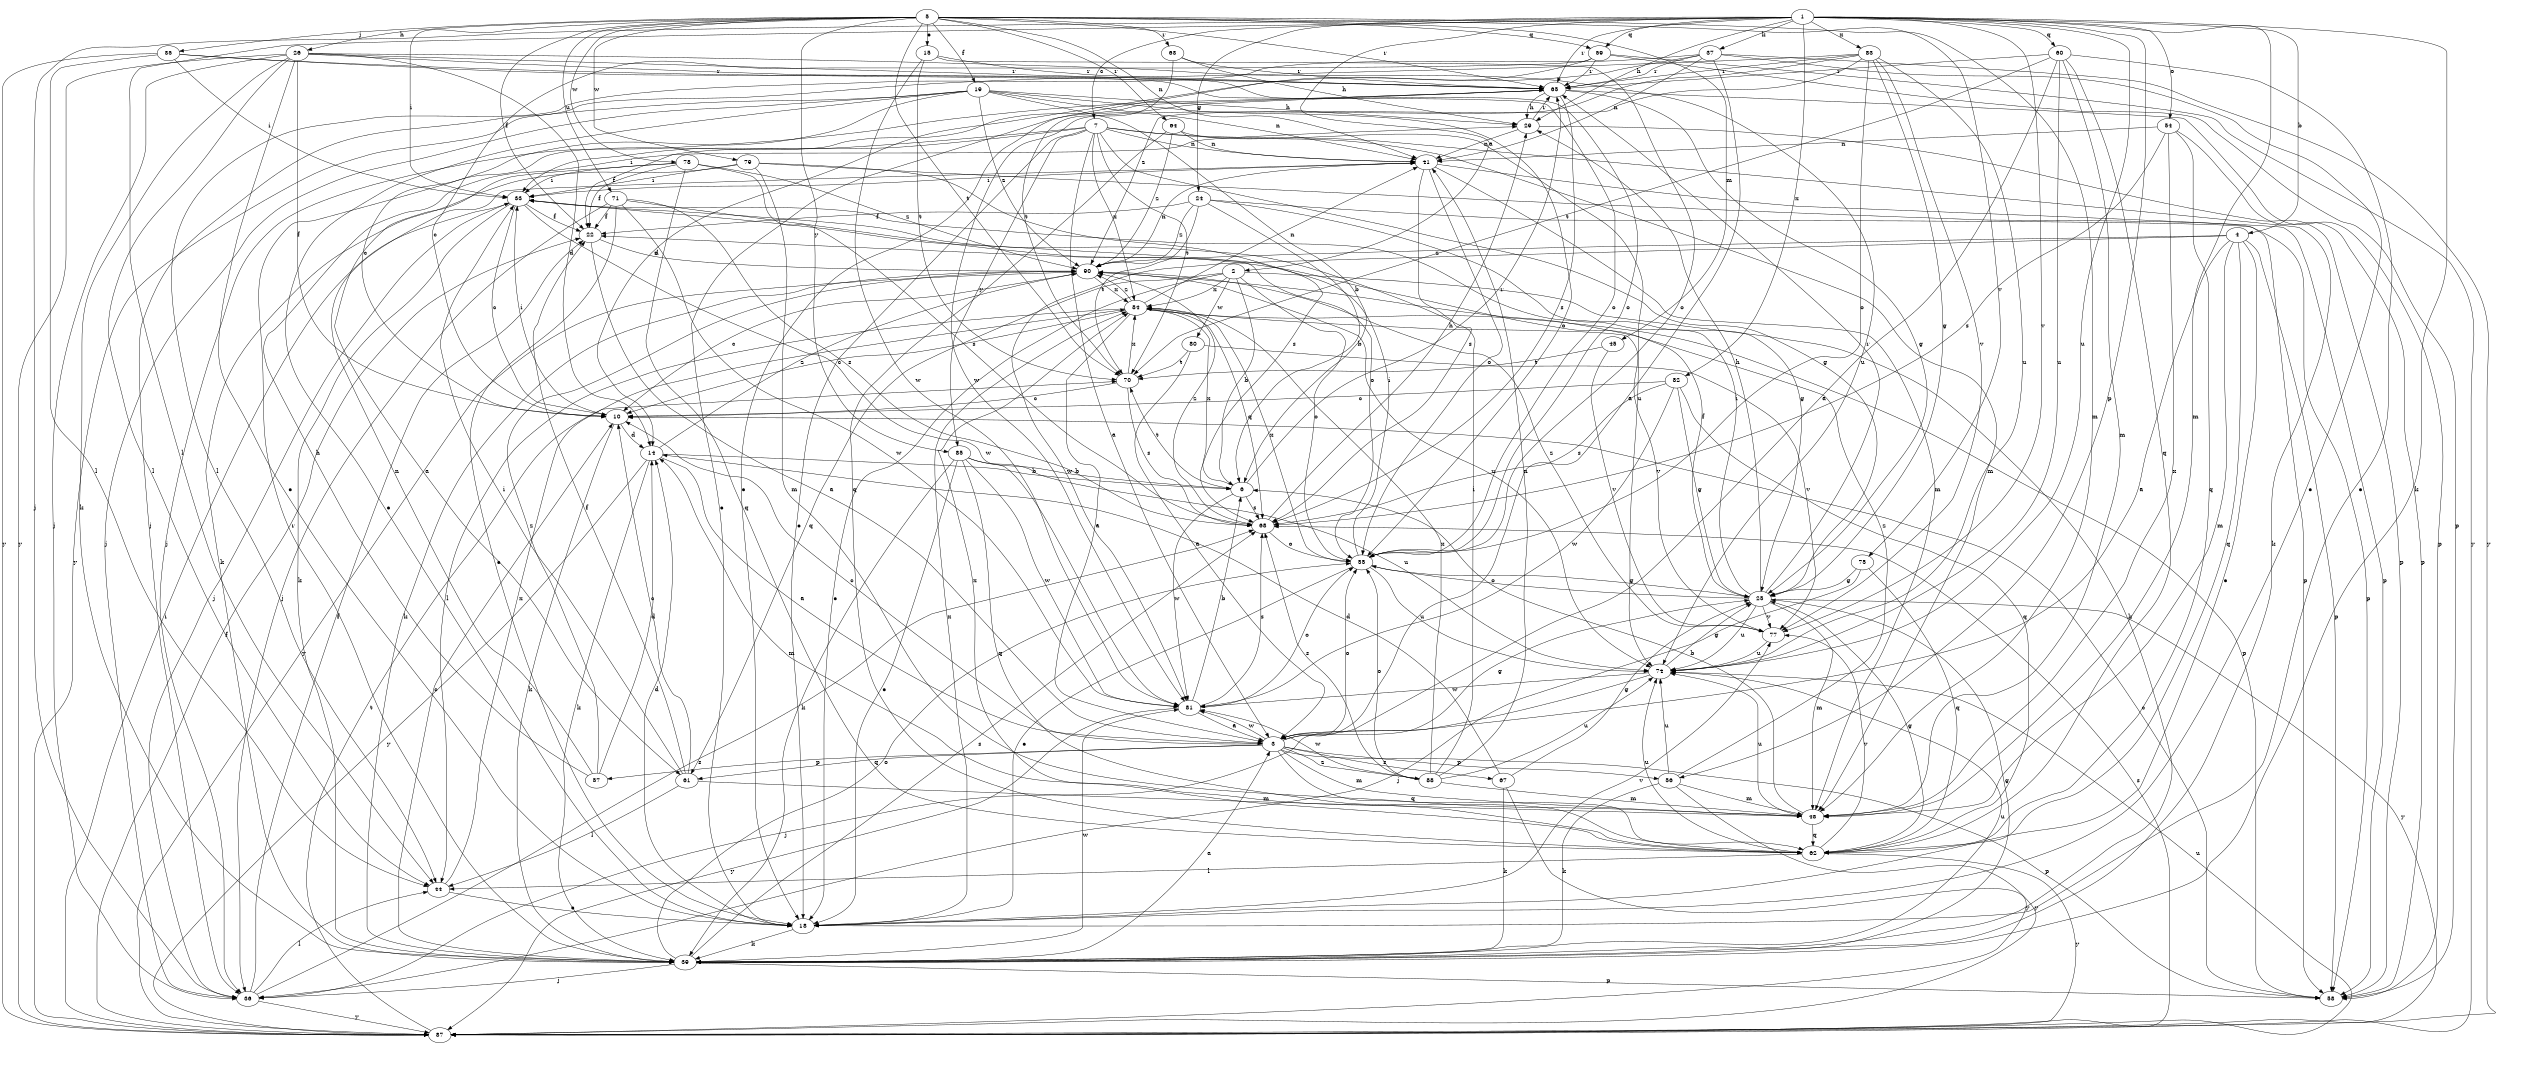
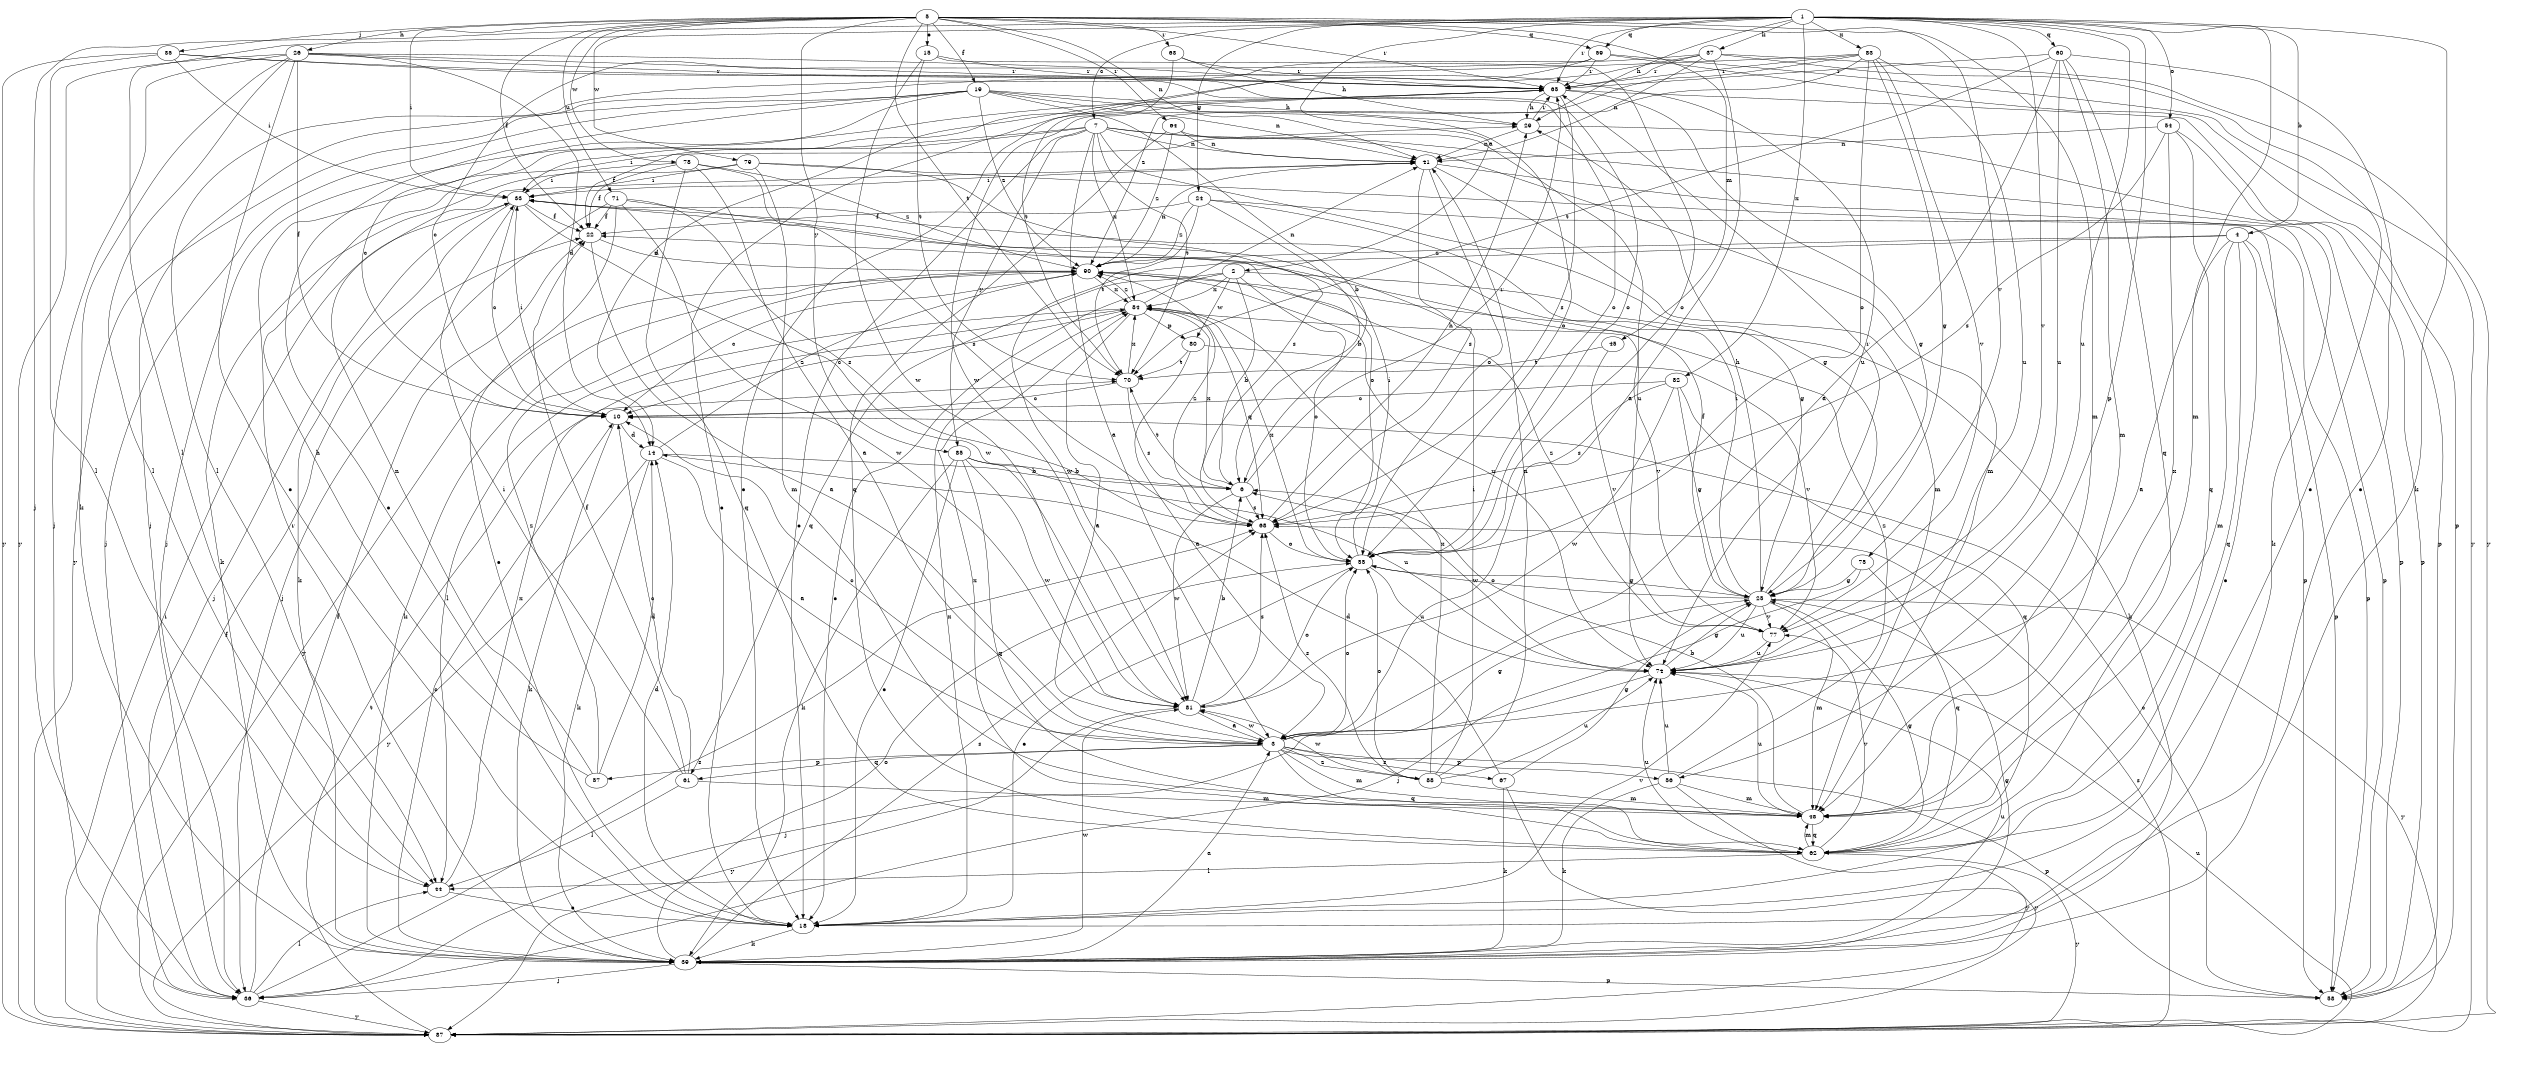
  strict digraph {
    n1 [label=5]
    15
    19
    22
    26
    33
    35
    45
    48
    n10 [label=41]
    59
    63
    64
    65
    70
    71
    75
    78
    79
    85
    55
    81
    29
    36
    6
    18
    10
    90
    87
    3
    39
    44
    74
    14
    77
    62
    58
    68
    25
    84
    1
    2
    4
    7
    24
    37
    54
    56
    60
    82
    83
    61
    80
    57
    67
    88
    n1 -> 15 [label=e]
    n1 -> 19 [label=f]
    n1 -> 22 [label=f]
    n1 -> 26 [label=h]
    n1 -> 33 [label=i]
    n1 -> 35 [label=j]
    n1 -> 45 [label=m]
    n1 -> 48 [label=m]
    n1 -> n10 [label=n]
    n1 -> 59 [label=q]
    n1 -> 63 [label=r]
    n1 -> 64 [label=r]
    n1 -> 65 [label=r]
    n1 -> 70 [label=t]
    n1 -> 71 [label=u]
    n1 -> 75 [label=v]
    n1 -> 78 [label=w]
    n1 -> 79 [label=w]
    n1 -> 85 [label=y]
    15 -> 65 [label=r]
    15 -> 70 [label=t]
    15 -> 55 [label=o]
    15 -> 81 [label=w]
    19 -> n10 [label=n]
    19 -> 55 [label=o]
    19 -> 29 [label=h]
    19 -> 36 [label=j]
    19 -> 6 [label=b]
    19 -> 18 [label=e]
    19 -> 10 [label=c]
    19 -> 90 [label=z]
    19 -> 87 [label=y]
    22 -> 90 [label=z]
    22 -> 3 [label=a]
    26 -> 65 [label=r]
    26 -> 55 [label=o]
    26 -> 36 [label=j]
    26 -> 18 [label=e]
    26 -> 10 [label=f]
    26 -> 87 [label=y]
    26 -> 39 [label=k]
    26 -> 44 [label=l]
    26 -> 74 [label=u]
    26 -> 14 [label=d]
    33 -> 22 [label=f]
    33 -> 81 [label=w]
    33 -> 36 [label=j]
    33 -> 10 [label=c]
    33 -> 39 [label=k]
    35 -> 33 [label=i]
    35 -> 65 [label=r]
    35 -> 55 [label=o]
    35 -> 87 [label=y]
    35 -> 44 [label=l]
    45 -> 70 [label=t]
    45 -> 77 [label=v]
    48 -> 6 [label=b]
    48 -> 74 [label=u]
    48 -> 62 [label=q]
    n10 -> 33 [label=i]
    n10 -> 48 [label=m]
    n10 -> 55 [label=o]
    n10 -> 58 [label=p]
    n10 -> 68 [label=s]
    59 -> 65 [label=r]
    59 -> 18 [label=e]
    59 -> 10 [label=c]
    59 -> 87 [label=y]
    59 -> 58 [label=p]
    63 -> 65 [label=r]
    63 -> 70 [label=t]
    63 -> 29 [label=h]
    64 -> n10 [label=n]
    64 -> 90 [label=z]
    64 -> 74 [label=u]
    64 -> 62 [label=q]
    65 -> 29 [label=h]
    65 -> 36 [label=j]
    65 -> 18 [label=e]
    65 -> 58 [label=p]
    65 -> 68 [label=s]
    65 -> 25 [label=g]
    70 -> 10 [label=c]
    70 -> 68 [label=s]
    70 -> 84 [label=x]
    71 -> 22 [label=f]
    71 -> 55 [label=o]
    71 -> 81 [label=w]
    71 -> 36 [label=j]
    71 -> 18 [label=e]
    71 -> 68 [label=s]
    75 -> 36 [label=j]
    75 -> 62 [label=q]
    75 -> 25 [label=g]
    78 -> 22 [label=f]
    78 -> 33 [label=i]
    78 -> 90 [label=z]
-   78 -> 61 [label=a]
+   78 -> 3 [label=a]
    78 -> 62 [label=q]
    78 -> 68 [label=s]
    79 -> 33 [label=i]
    79 -> 48 [label=m]
    79 -> 39 [label=k]
    79 -> 58 [label=p]
    79 -> 68 [label=s]
    85 -> 81 [label=w]
    85 -> 6 [label=b]
    85 -> 18 [label=e]
    85 -> 39 [label=k]
    85 -> 74 [label=u]
    85 -> 62 [label=q]
    55 -> 33 [label=i]
    55 -> 18 [label=e]
    55 -> 74 [label=u]
    55 -> 25 [label=g]
    55 -> 84 [label=x]
    81 -> 55 [label=o]
    81 -> 6 [label=b]
    81 -> 87 [label=y]
    81 -> 3 [label=a]
    81 -> 68 [label=s]
    29 -> n10 [label=n]
    29 -> 65 [label=r]
    29 -> 58 [label=p]
    36 -> 22 [label=f]
    36 -> 87 [label=y]
    36 -> 44 [label=l]
    36 -> 68 [label=s]
    6 -> 65 [label=r]
    6 -> 70 [label=t]
    6 -> 81 [label=w]
    6 -> 68 [label=s]
    6 -> 84 [label=x]
    18 -> 39 [label=k]
    18 -> 14 [label=d]
    18 -> 77 [label=v]
    18 -> 84 [label=x]
    10 -> 33 [label=i]
    10 -> 39 [label=k]
    10 -> 14 [label=d]
    90 -> n10 [label=n]
    90 -> 10 [label=c]
    90 -> 87 [label=y]
    90 -> 39 [label=k]
    90 -> 74 [label=u]
    90 -> 84 [label=x]
    87 -> 22 [label=f]
    87 -> 33 [label=i]
    87 -> 70 [label=t]
    87 -> 74 [label=u]
    87 -> 68 [label=s]
    3 -> 48 [label=m]
    3 -> 55 [label=o]
    3 -> 81 [label=w]
    3 -> 10 [label=c]
    3 -> 62 [label=q]
    3 -> 58 [label=p]
    3 -> 25 [label=g]
    3 -> 56 [label=p]
    3 -> 61 [label=q]
    3 -> 57 [label=p]
    3 -> 67 [label=s]
    3 -> 88 [label=z]
    39 -> 65 [label=r]
    39 -> 55 [label=o]
    39 -> 81 [label=w]
    39 -> 36 [label=j]
    39 -> 10 [label=c]
    39 -> 3 [label=a]
    39 -> 74 [label=u]
    39 -> 58 [label=p]
    39 -> 68 [label=s]
    39 -> 25 [label=g]
    44 -> 18 [label=e]
    44 -> 84 [label=x]
-   74 -> 81 [label=w]
+   74 -> 6 [label=w]
    74 -> 36 [label=j]
    74 -> 25 [label=g]
    14 -> 6 [label=b]
    14 -> 90 [label=z]
    14 -> 87 [label=y]
    14 -> 3 [label=a]
    14 -> 39 [label=k]
    77 -> 90 [label=z]
    77 -> 74 [label=u]
-   62 -> 14 [label=m]
+   62 -> 48 [label=m]
    62 -> 87 [label=y]
    62 -> 44 [label=l]
    62 -> 74 [label=u]
    62 -> 77 [label=v]
    62 -> 25 [label=g]
    62 -> 84 [label=x]
    58 -> 10 [label=c]
    68 -> 55 [label=o]
    68 -> 29 [label=h]
    68 -> 90 [label=z]
    25 -> 22 [label=f]
    25 -> 33 [label=i]
    25 -> 48 [label=m]
    25 -> 65 [label=r]
    25 -> 55 [label=o]
    25 -> 29 [label=h]
    25 -> 87 [label=y]
    25 -> 74 [label=u]
    25 -> 77 [label=v]
    84 -> n10 [label=n]
    84 -> 10 [label=c]
    84 -> 90 [label=z]
    84 -> 3 [label=a]
    84 -> 44 [label=l]
    84 -> 77 [label=v]
-   84 -> 58 [label=p]
+   84 -> 80 [label=p]
    84 -> 68 [label=q]
    1 -> 48 [label=m]
    1 -> 59 [label=q]
    1 -> 65 [label=r]
    1 -> 29 [label=h]
    1 -> 36 [label=j]
    1 -> 39 [label=k]
    1 -> 44 [label=l]
    1 -> 74 [label=u]
    1 -> 77 [label=v]
    1 -> 2 [label=a]
    1 -> 4 [label=b]
    1 -> 7 [label=c]
    1 -> 24 [label=g]
    1 -> 37 [label=k]
    1 -> 54 [label=o]
    1 -> 56 [label=p]
    1 -> 60 [label=q]
    1 -> 82 [label=x]
    1 -> 83 [label=x]
    2 -> 55 [label=o]
    2 -> 6 [label=b]
    2 -> 18 [label=e]
    2 -> 39 [label=k]
    2 -> 84 [label=x]
    2 -> 61 [label=q]
    2 -> 80 [label=w]
    4 -> 48 [label=m]
    4 -> 81 [label=w]
    4 -> 18 [label=e]
    4 -> 90 [label=z]
    4 -> 3 [label=a]
    4 -> 62 [label=q]
    4 -> 58 [label=p]
    7 -> 22 [label=f]
    7 -> 33 [label=i]
    7 -> 48 [label=m]
    7 -> n10 [label=n]
    7 -> 70 [label=t]
    7 -> 85 [label=y]
    7 -> 18 [label=e]
    7 -> 3 [label=a]
    7 -> 39 [label=k]
    7 -> 25 [label=g]
    7 -> 84 [label=x]
    24 -> 22 [label=f]
    24 -> 70 [label=t]
    24 -> 6 [label=b]
    24 -> 90 [label=z]
    24 -> 58 [label=p]
    24 -> 25 [label=g]
    37 -> n10 [label=n]
    37 -> 65 [label=r]
    37 -> 18 [label=e]
    37 -> 87 [label=y]
    37 -> 3 [label=a]
    37 -> 44 [label=l]
    37 -> 14 [label=d]
    54 -> 48 [label=x]
    54 -> n10 [label=n]
    54 -> 62 [label=q]
    54 -> 58 [label=p]
    54 -> 68 [label=s]
    56 -> 48 [label=m]
    56 -> 90 [label=z]
    56 -> 87 [label=y]
    56 -> 39 [label=k]
    56 -> 74 [label=u]
    60 -> 48 [label=m]
    60 -> 65 [label=r]
    60 -> 70 [label=t]
    60 -> 18 [label=e]
    60 -> 3 [label=a]
    60 -> 74 [label=u]
    60 -> 62 [label=q]
    82 -> 81 [label=w]
    82 -> 10 [label=c]
    82 -> 62 [label=q]
    82 -> 68 [label=s]
    82 -> 25 [label=g]
    83 -> 65 [label=r]
    83 -> 55 [label=o]
    83 -> 81 [label=w]
    83 -> 36 [label=j]
    83 -> 90 [label=z]
    83 -> 74 [label=u]
    83 -> 77 [label=v]
    83 -> 25 [label=g]
    61 -> 22 [label=f]
    61 -> 33 [label=i]
    61 -> 48 [label=m]
    61 -> 10 [label=c]
    61 -> 44 [label=l]
    80 -> 70 [label=t]
    80 -> 3 [label=a]
    80 -> 77 [label=v]
    57 -> n10 [label=n]
    57 -> 29 [label=h]
    57 -> 90 [label=z]
    57 -> 14 [label=d]
    67 -> 87 [label=y]
    67 -> 39 [label=k]
    67 -> 14 [label=d]
    67 -> 25 [label=g]
    88 -> 33 [label=i]
    88 -> 48 [label=m]
    88 -> n10 [label=n]
    88 -> 55 [label=o]
    88 -> 81 [label=w]
    88 -> 74 [label=u]
    88 -> 68 [label=s]
    88 -> 84 [label=x]
  }
